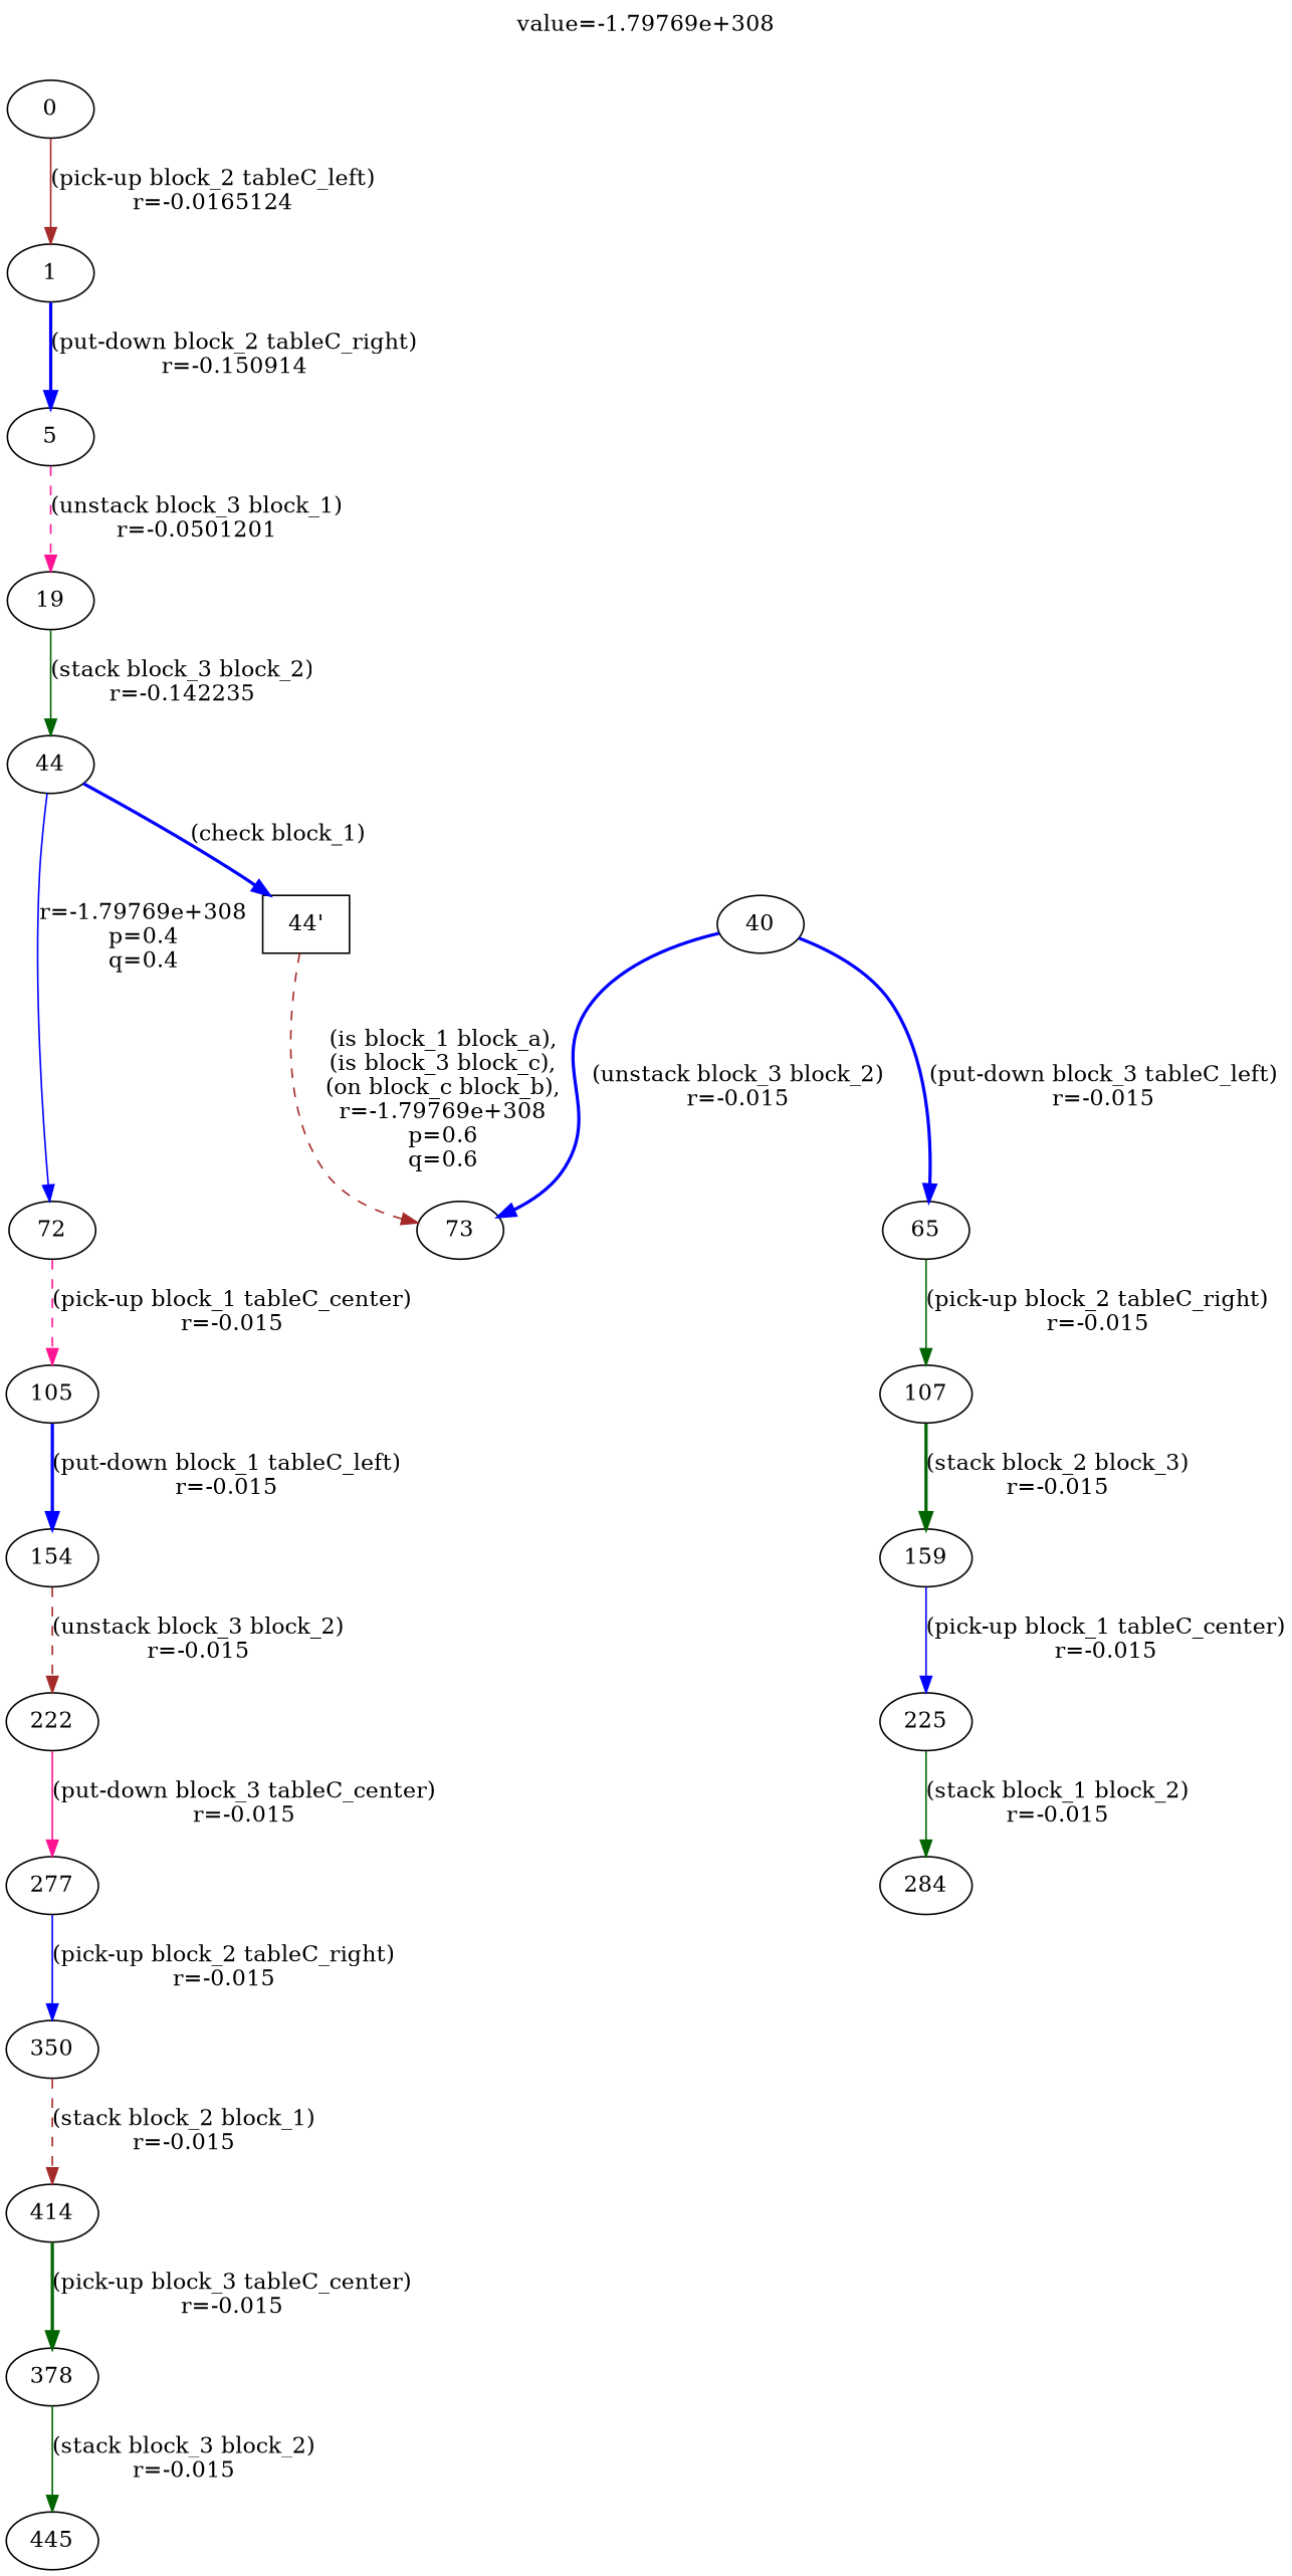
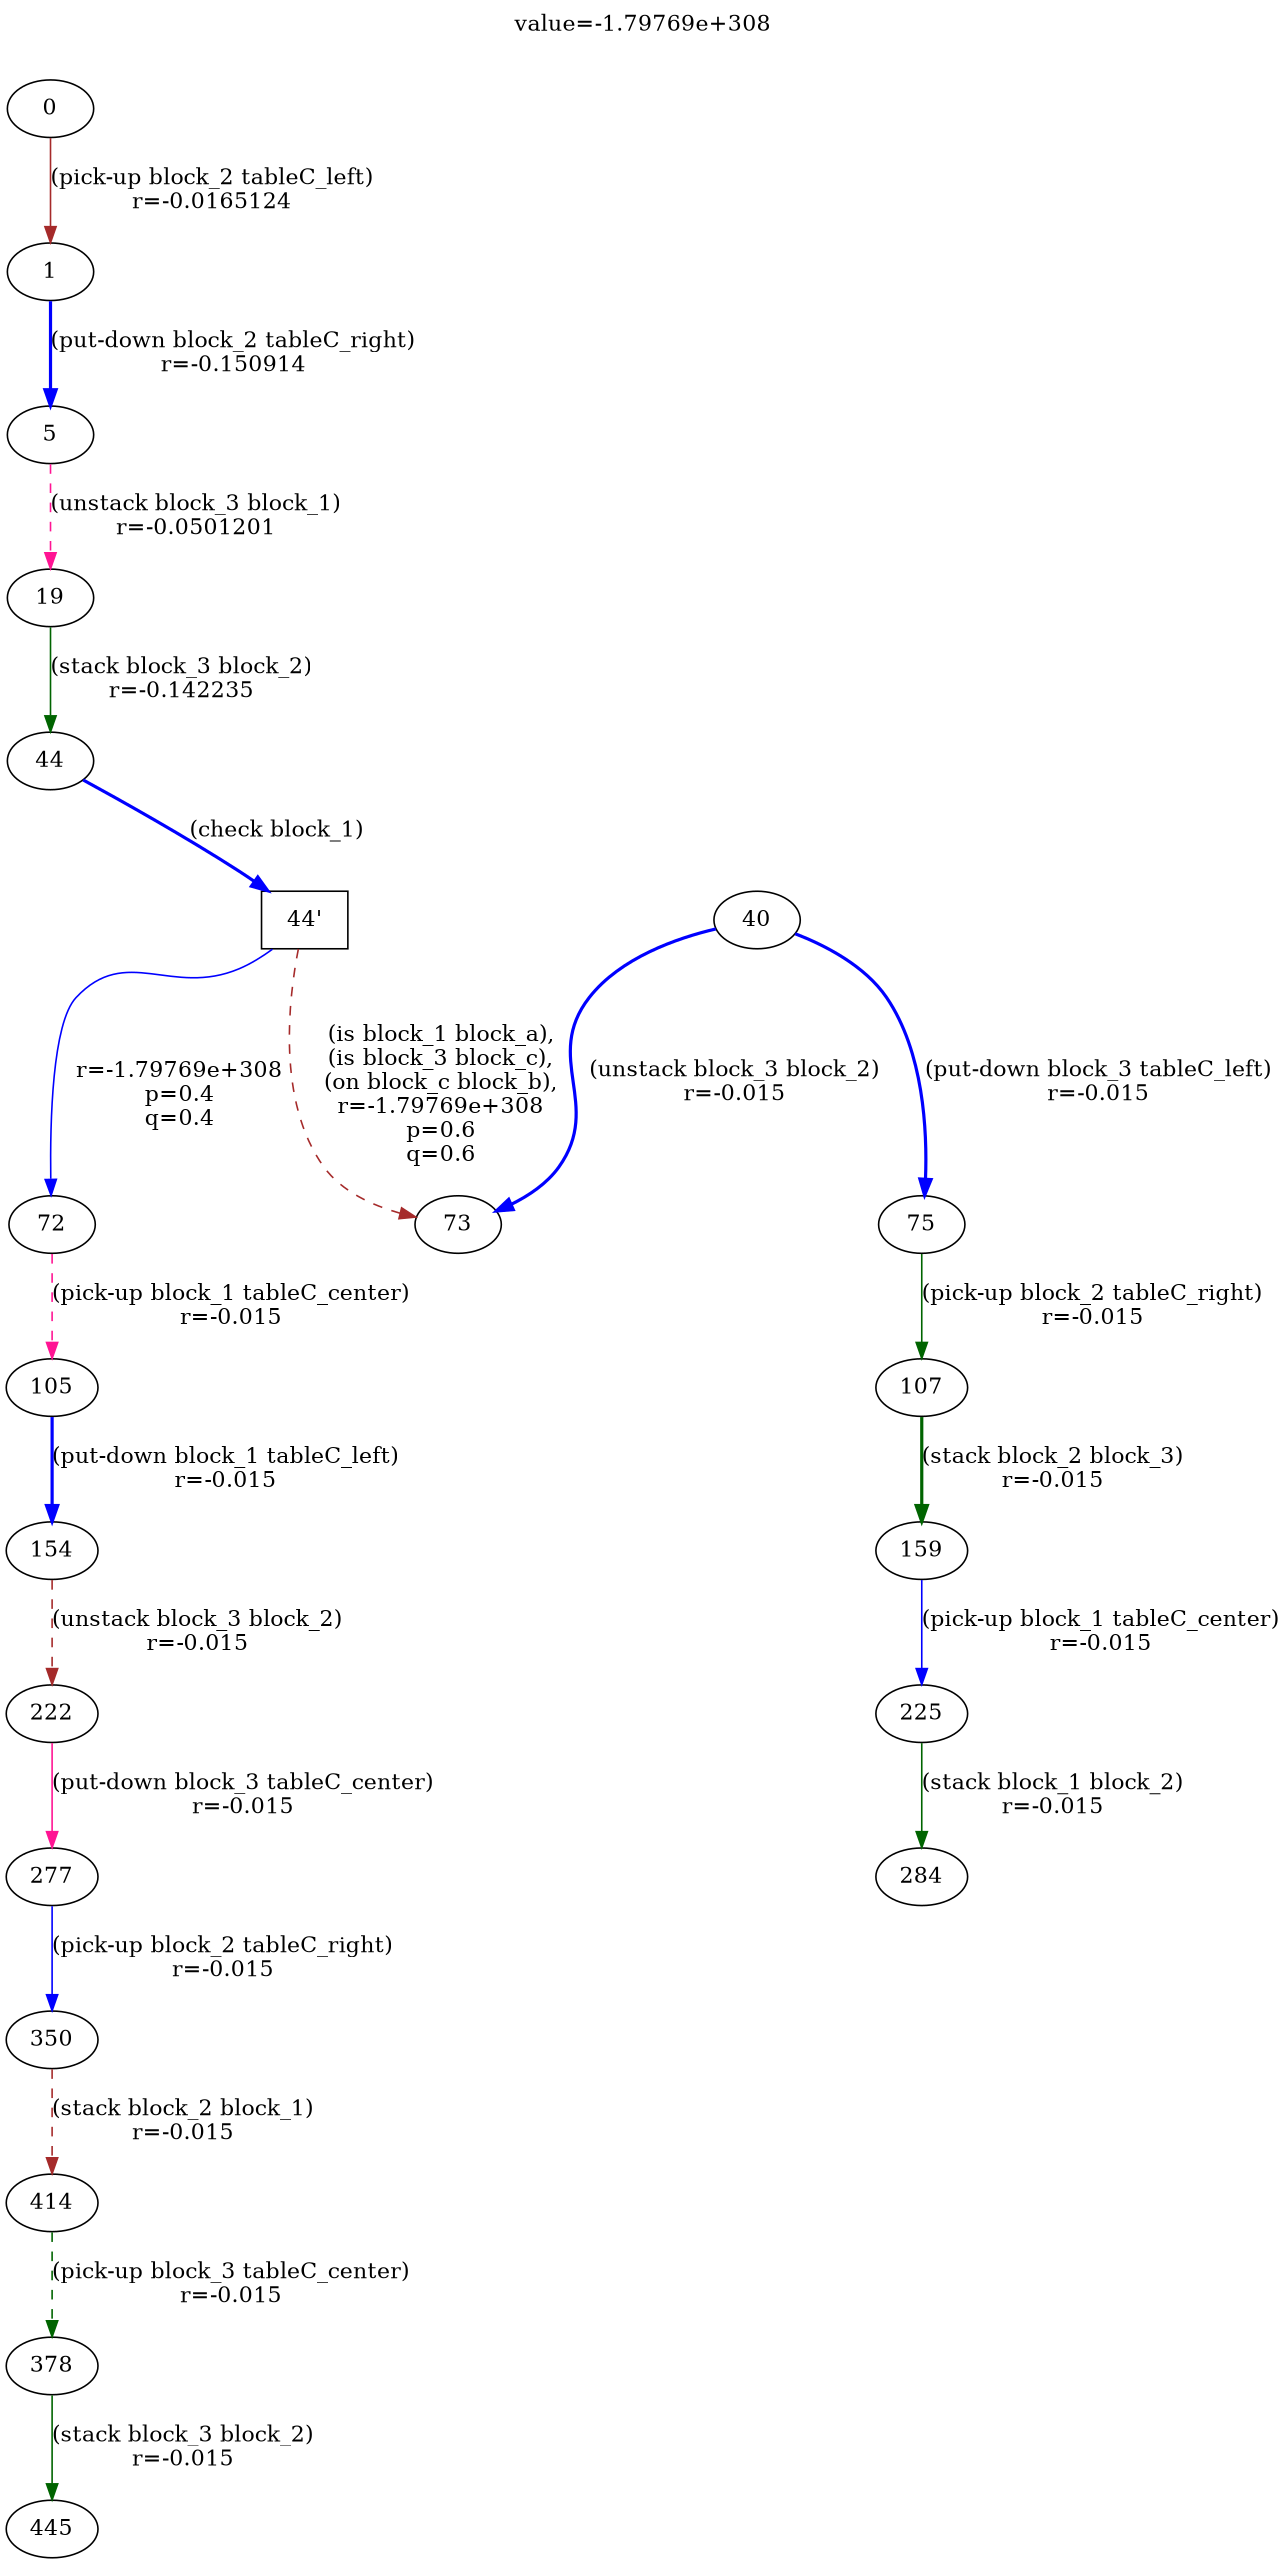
  digraph {
    label="value=-1.79769e+308"
    labelloc=top
    edge [color=blue style=solid]
    0
    1
    5
    19
    44
    "44'" [shape=box]
    72
    73
    105
    154
    222
    277
    350
    414
    378
    445
    40
-   65
+   65 [label=75]
    107
    159
    225
    284
    0 -> 1 [color=brown label="(pick-up block_2 tableC_left)\nr=-0.0165124"]
    1 -> 5 [label="(put-down block_2 tableC_right)\nr=-0.150914" style=bold]
    5 -> 19 [color=deeppink label="(unstack block_3 block_1)\nr=-0.0501201" style=dashed]
    19 -> 44 [color=darkgreen label="(stack block_3 block_2)\nr=-0.142235"]
    44 -> "44'" [label="(check block_1)" style=bold]
-   44 -> 72 [label="\nr=-1.79769e+308\np=0.4\nq=0.4"]
+   "44'" -> 72 [label="\nr=-1.79769e+308\np=0.4\nq=0.4"]
    "44'" -> 73 [color=brown label="\n(is block_1 block_a),\n(is block_3 block_c),\n(on block_c block_b),\nr=-1.79769e+308\np=0.6\nq=0.6" style=dashed]
    72 -> 105 [color=deeppink label="(pick-up block_1 tableC_center)\nr=-0.015" style=dashed]
    105 -> 154 [label="(put-down block_1 tableC_left)\nr=-0.015" style=bold]
    154 -> 222 [color=brown label="(unstack block_3 block_2)\nr=-0.015" style=dashed]
    222 -> 277 [color=deeppink label="(put-down block_3 tableC_center)\nr=-0.015"]
    277 -> 350 [label="(pick-up block_2 tableC_right)\nr=-0.015"]
    350 -> 414 [color=brown label="(stack block_2 block_1)\nr=-0.015" style=dashed]
-   414 -> 378 [color=darkgreen label="(pick-up block_3 tableC_center)\nr=-0.015" style=bold]
+   414 -> 378 [color=darkgreen label="(pick-up block_3 tableC_center)\nr=-0.015" style=dashed]
    378 -> 445 [color=darkgreen label="(stack block_3 block_2)\nr=-0.015"]
    40 -> 73 [label="(unstack block_3 block_2)\nr=-0.015" style=bold]
    40 -> 65 [label="(put-down block_3 tableC_left)\nr=-0.015" style=bold]
    65 -> 107 [color=darkgreen label="(pick-up block_2 tableC_right)\nr=-0.015"]
    107 -> 159 [color=darkgreen label="(stack block_2 block_3)\nr=-0.015" style=bold]
    159 -> 225 [label="(pick-up block_1 tableC_center)\nr=-0.015"]
    225 -> 284 [color=darkgreen label="(stack block_1 block_2)\nr=-0.015"]
  }
